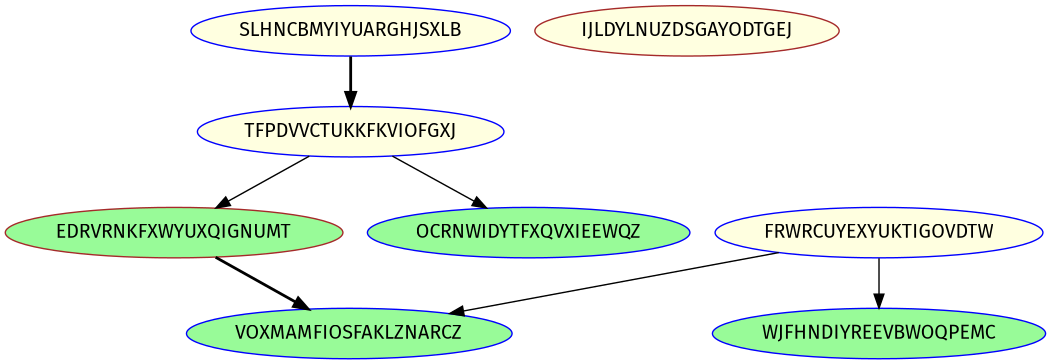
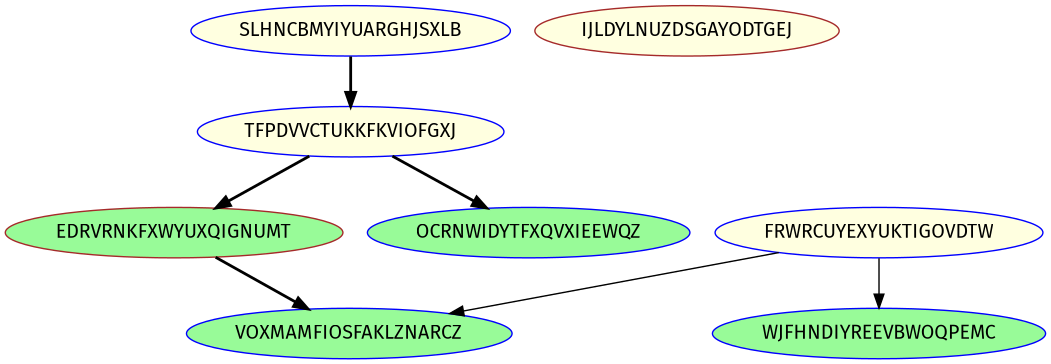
  digraph {
    fontname="Fira Sans"
    node [Weight=15 color=blue fillcolor=lightyellow fontname="Fira Sans" style=filled]
    edge [Weight=14 fontname="Fira Sans" style=bold]
    SLHNCBMYIYUARGHJSXLB [Weight=16]
    TFPDVVCTUKKFKVIOFGXJ [Weight=17]
    EDRVRNKFXWYUXQIGNUMT [Weight=18 color=brown fillcolor=palegreen]
    OCRNWIDYTFXQVXIEEWQZ [fillcolor=palegreen]
    WJFHNDIYREEVBWOQPEMC [Weight=11 fillcolor=palegreen]
    FRWRCUYEXYUKTIGOVDTW [Weight=12]
    VOXMAMFIOSFAKLZNARCZ [Weight=12 fillcolor=palegreen]
    IJLDYLNUZDSGAYODTGEJ [color=brown]
    SLHNCBMYIYUARGHJSXLB -> TFPDVVCTUKKFKVIOFGXJ
-   TFPDVVCTUKKFKVIOFGXJ -> EDRVRNKFXWYUXQIGNUMT [Weight=12 style=solid]
-   TFPDVVCTUKKFKVIOFGXJ -> OCRNWIDYTFXQVXIEEWQZ [Weight=17 style=solid]
+   TFPDVVCTUKKFKVIOFGXJ -> EDRVRNKFXWYUXQIGNUMT [Weight=12]
+   TFPDVVCTUKKFKVIOFGXJ -> OCRNWIDYTFXQVXIEEWQZ [Weight=17]
    EDRVRNKFXWYUXQIGNUMT -> VOXMAMFIOSFAKLZNARCZ
    FRWRCUYEXYUKTIGOVDTW -> WJFHNDIYREEVBWOQPEMC [Weight=13 style=solid]
    FRWRCUYEXYUKTIGOVDTW -> VOXMAMFIOSFAKLZNARCZ [Weight=10 style=solid]
  }
